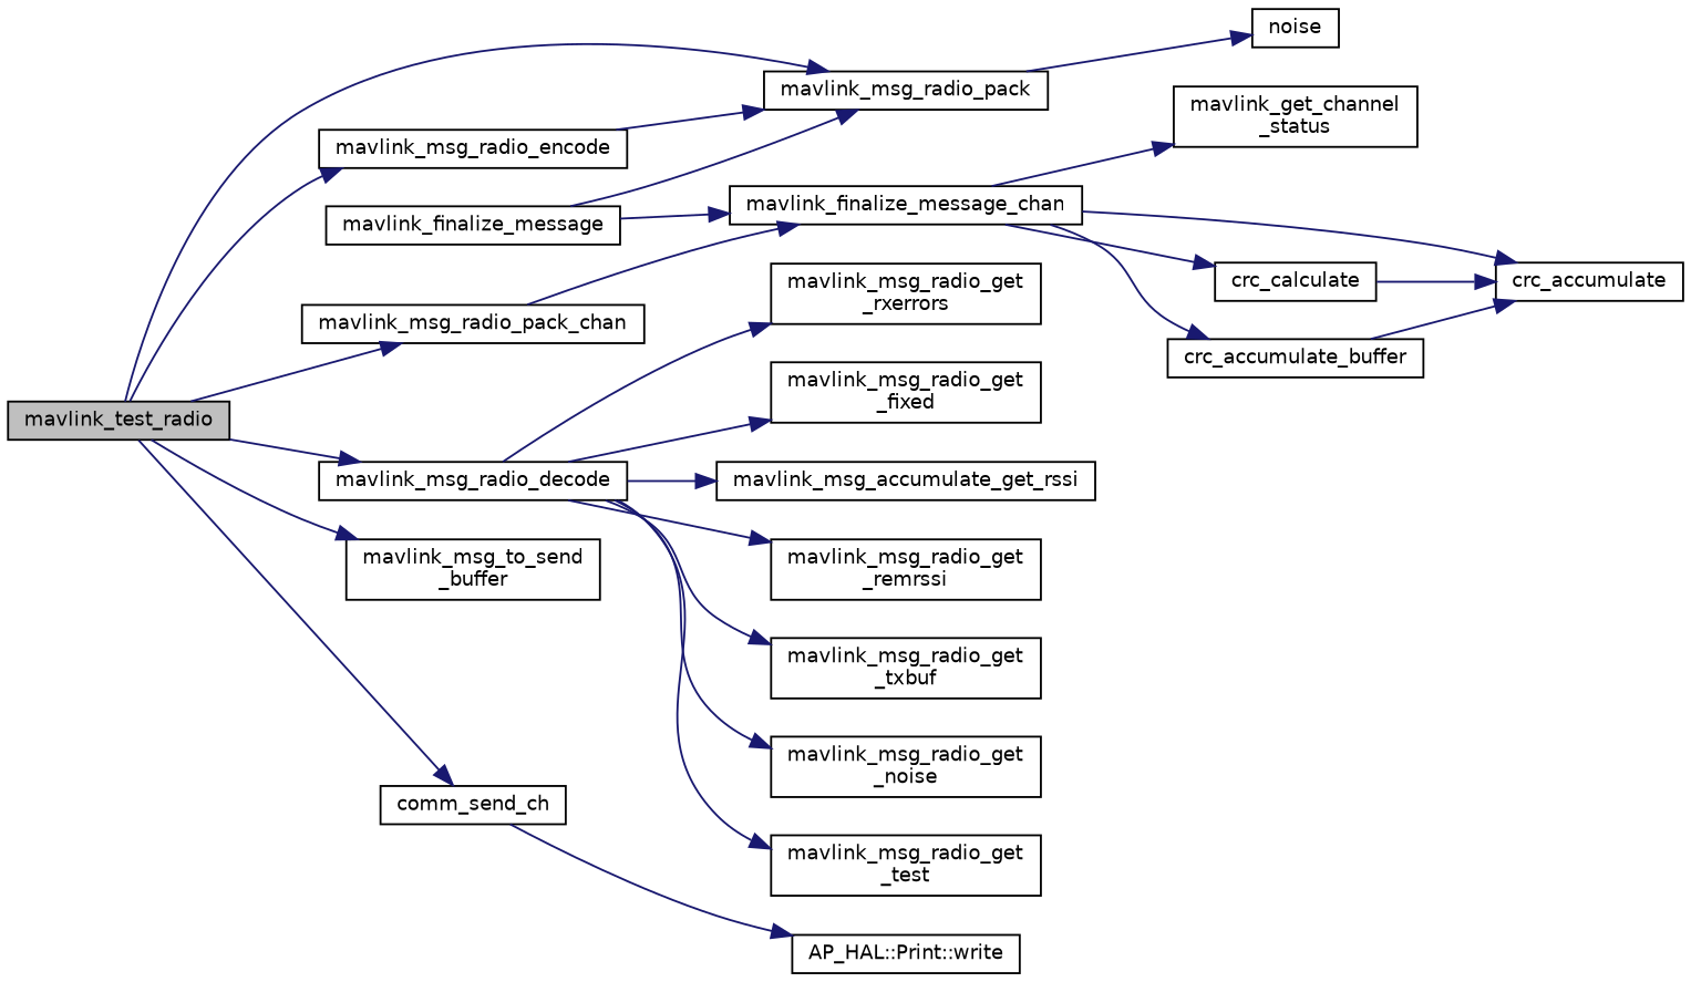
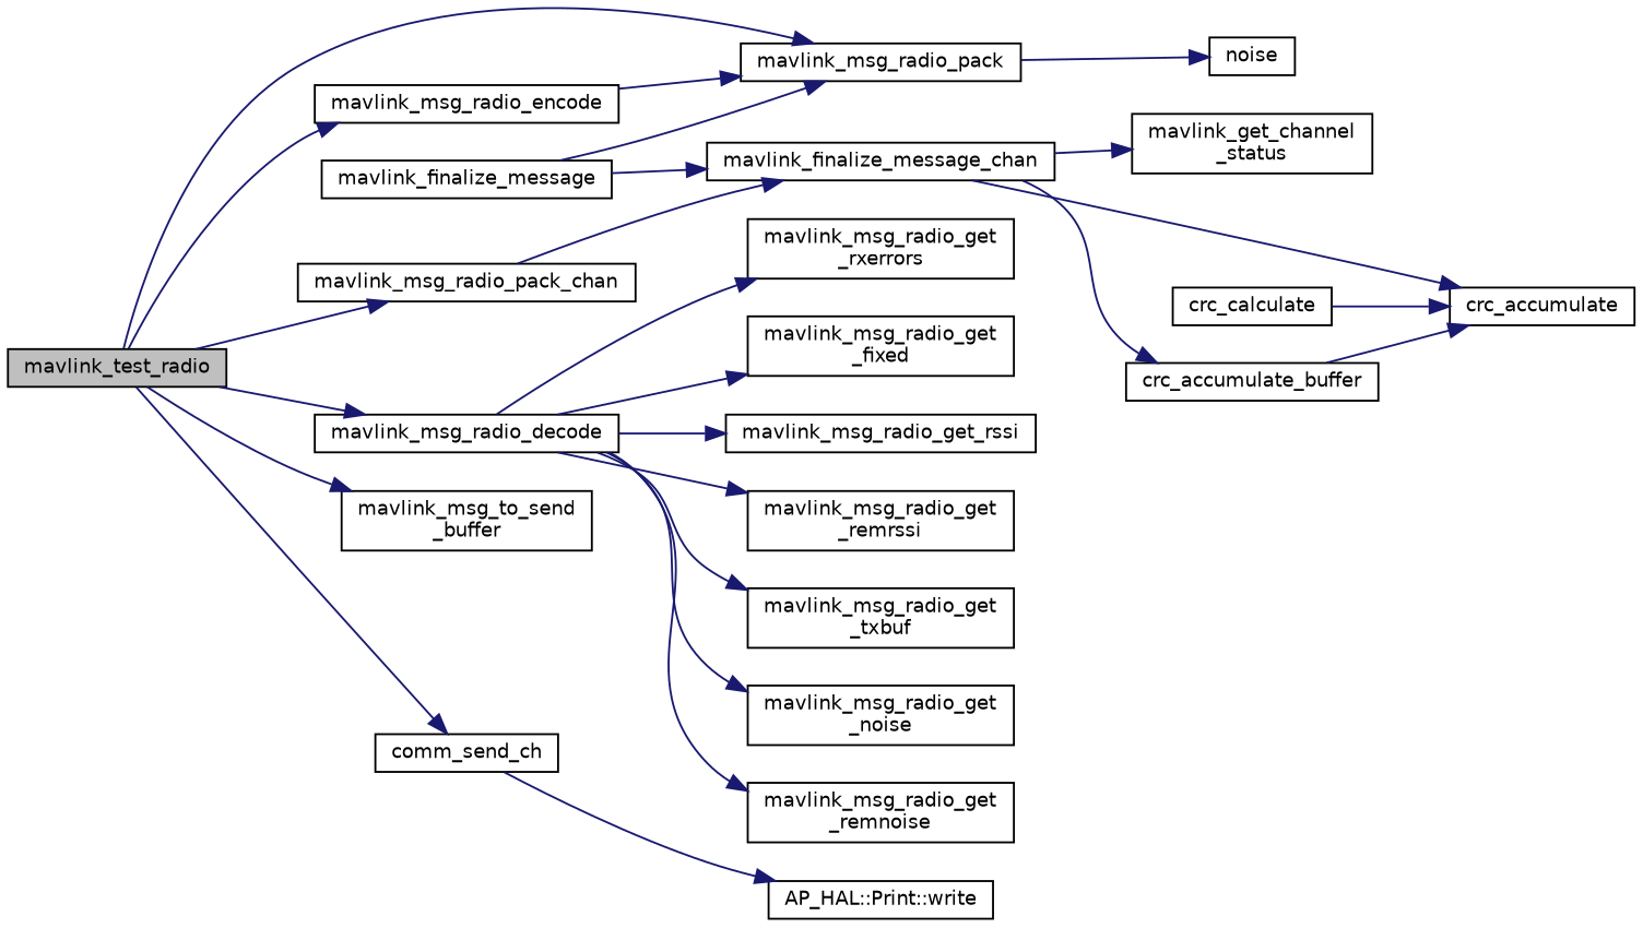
  digraph {
    rankdir=LR
    node [color=black fillcolor=white fontname=Helvetica fontsize=10 shape=record style=filled]
    edge [color=midnightblue fontname=Helvetica fontsize=10 labelfontname=Helvetica labelfontsize=10 style=solid]
    n1 [fillcolor=grey75 fontcolor=black height=0.2 label=mavlink_test_radio width=0.4]
    n2 [height=0.2 label=mavlink_msg_radio_encode width=0.4]
    n3 [height=0.2 label=mavlink_msg_radio_pack width=0.4]
    n4 [height=0.2 label=mavlink_msg_radio_decode width=0.4]
    n5 [height=0.2 label=mavlink_msg_radio_pack_chan width=0.4]
    n6 [height=0.2 label="mavlink_msg_to_send\l_buffer" width=0.4]
    n7 [height=0.2 label=comm_send_ch width=0.4]
    n8 [height=0.2 label=noise width=0.4]
    n9 [height=0.2 label="mavlink_msg_radio_get\l_rxerrors" width=0.4]
    n10 [height=0.2 label="mavlink_msg_radio_get\l_fixed" width=0.4]
-   n11 [height=0.2 label=mavlink_msg_accumulate_get_rssi width=0.4]
+   n11 [height=0.2 label=mavlink_msg_radio_get_rssi width=0.4]
    n12 [height=0.2 label="mavlink_msg_radio_get\l_remrssi" width=0.4]
    n13 [height=0.2 label="mavlink_msg_radio_get\l_txbuf" width=0.4]
    n14 [height=0.2 label="mavlink_msg_radio_get\l_noise" width=0.4]
-   n15 [height=0.2 label="mavlink_msg_radio_get\l_test" width=0.4]
+   n15 [height=0.2 label="mavlink_msg_radio_get\l_remnoise" width=0.4]
    n16 [height=0.2 label=mavlink_finalize_message_chan width=0.4]
    n17 [height=0.2 label="AP_HAL::Print::write" width=0.4]
    n18 [height=0.2 label=mavlink_finalize_message width=0.4]
    n19 [height=0.2 label="mavlink_get_channel\l_status" width=0.4]
    n20 [height=0.2 label=crc_calculate width=0.4]
    n21 [height=0.2 label=crc_accumulate width=0.4]
    n22 [height=0.2 label=crc_accumulate_buffer width=0.4]
    n1 -> n2
    n1 -> n3
    n1 -> n4
    n1 -> n5
    n1 -> n6
    n1 -> n7
    n2 -> n3
    n3 -> n8
    n4 -> n9
    n4 -> n10
    n4 -> n11
    n4 -> n12
    n4 -> n13
    n4 -> n14
    n4 -> n15
    n5 -> n16
    n7 -> n17
    n16 -> n19
-   n16 -> n20
    n16 -> n21
    n16 -> n22
    n18 -> n3
    n18 -> n16
    n20 -> n21
    n22 -> n21
  }
